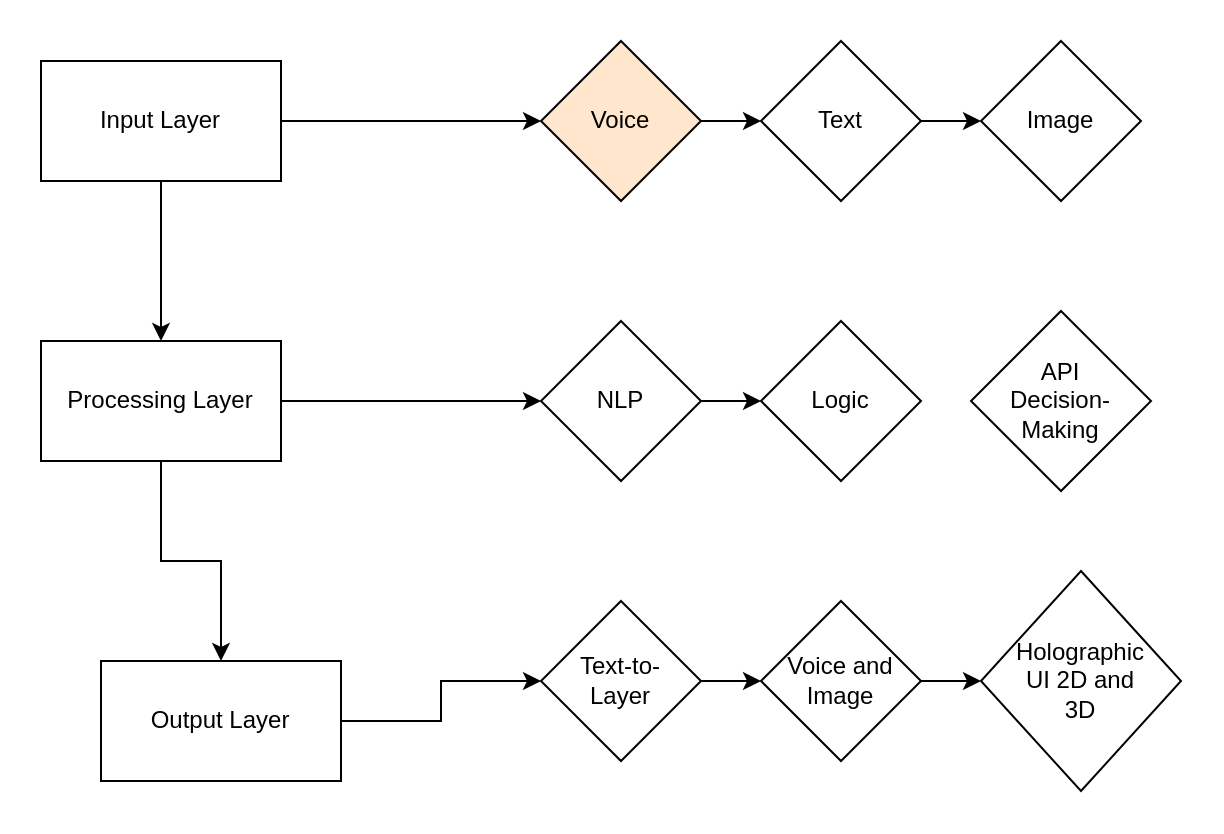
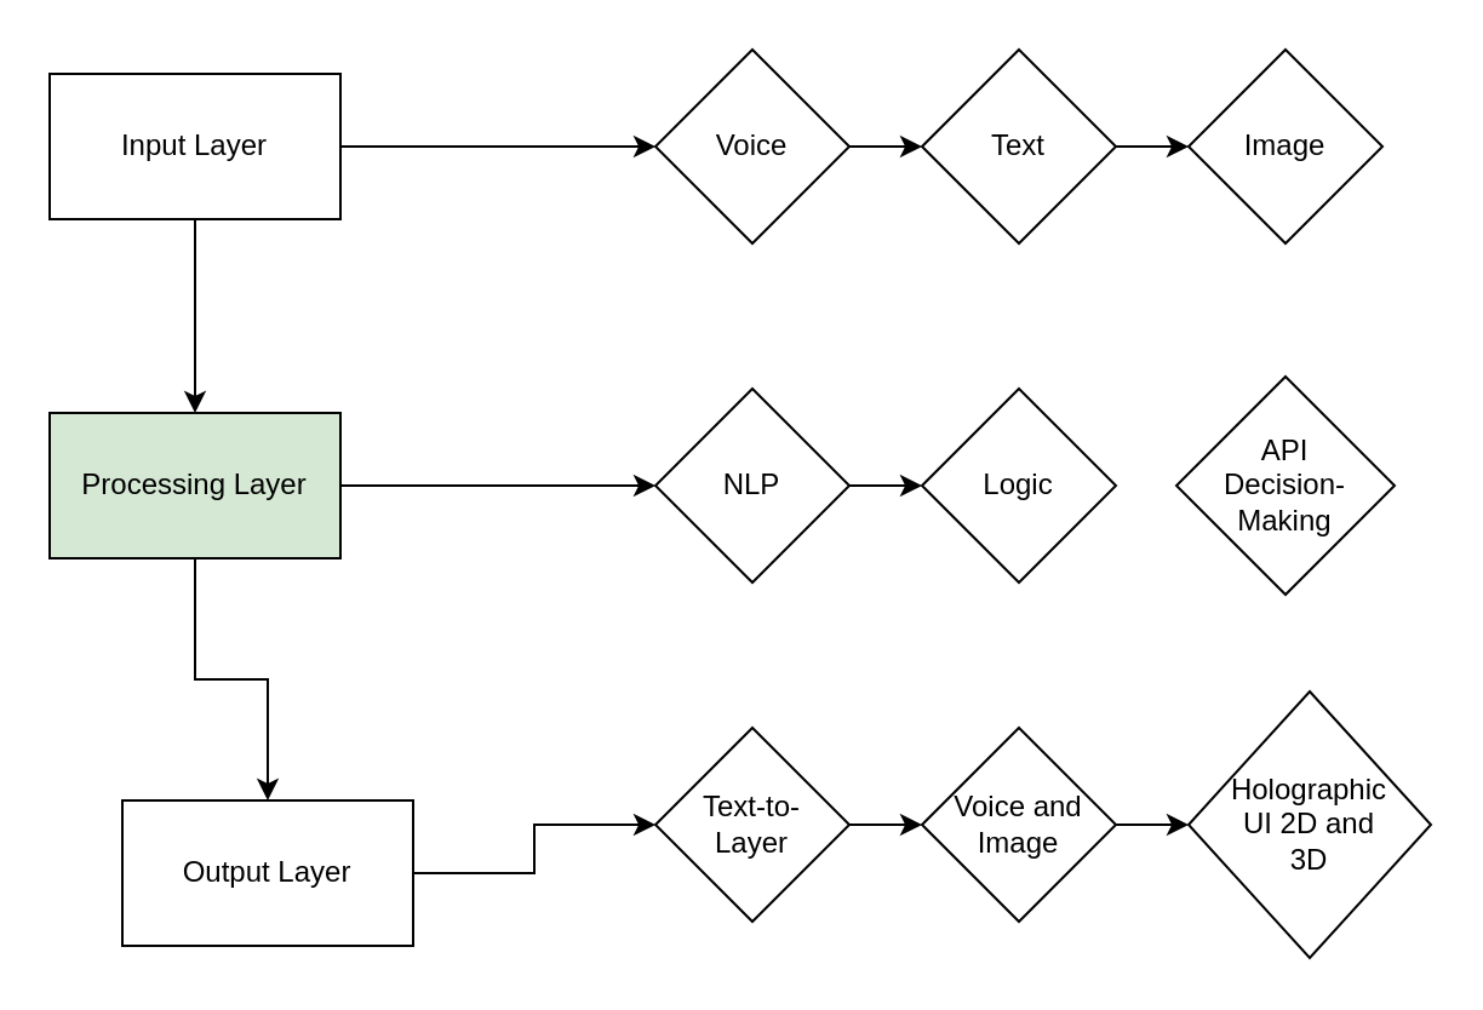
  <mxCell id="0" />
  <mxCell id="1" parent="0" />
  <mxCell id="2" value="" style="edgeStyle=orthogonalEdgeStyle;rounded=0;orthogonalLoop=1;jettySize=auto;html=1;" edge="1" parent="1" source="4" target="7"><mxGeometry relative="1" as="geometry" /></mxCell>
  <mxCell id="3" value="" style="edgeStyle=orthogonalEdgeStyle;rounded=0;orthogonalLoop=1;jettySize=auto;html=1;entryX=0;entryY=0.5;entryDx=0;entryDy=0;" edge="1" parent="1" source="4" target="11"><mxGeometry relative="1" as="geometry" /></mxCell>
  <mxCell id="4" value="Input Layer" style="rounded=0;whiteSpace=wrap;html=1;" vertex="1" parent="1"><mxGeometry x="20" y="30" width="120" height="60" as="geometry" /></mxCell>
  <mxCell id="5" value="" style="edgeStyle=orthogonalEdgeStyle;rounded=0;orthogonalLoop=1;jettySize=auto;html=1;" edge="1" parent="1" source="7" target="9"><mxGeometry relative="1" as="geometry" /></mxCell>
  <mxCell id="6" value="" style="edgeStyle=orthogonalEdgeStyle;rounded=0;orthogonalLoop=1;jettySize=auto;html=1;entryX=0;entryY=0.5;entryDx=0;entryDy=0;" edge="1" parent="1" source="7" target="16"><mxGeometry relative="1" as="geometry"><mxPoint x="240" y="200" as="targetPoint" /></mxGeometry></mxCell>
- <mxCell id="7" value="Processing Layer" style="whiteSpace=wrap;html=1;rounded=0;" vertex="1" parent="1"><mxGeometry x="20" y="170" width="120" height="60" as="geometry" /></mxCell>
+ <mxCell id="7" value="Processing Layer" style="whiteSpace=wrap;html=1;rounded=0;fillColor=#d5e8d4;" vertex="1" parent="1"><mxGeometry x="20" y="170" width="120" height="60" as="geometry" /></mxCell>
  <mxCell id="8" value="" style="edgeStyle=orthogonalEdgeStyle;rounded=0;orthogonalLoop=1;jettySize=auto;html=1;entryX=0;entryY=0.5;entryDx=0;entryDy=0;" edge="1" parent="1" source="9" target="20"><mxGeometry relative="1" as="geometry"><mxPoint x="240" y="340" as="targetPoint" /></mxGeometry></mxCell>
  <mxCell id="9" value="Output Layer" style="whiteSpace=wrap;html=1;rounded=0;" vertex="1" parent="1"><mxGeometry x="50" y="330" width="120" height="60" as="geometry" /></mxCell>
  <mxCell id="10" value="" style="edgeStyle=orthogonalEdgeStyle;rounded=0;orthogonalLoop=1;jettySize=auto;html=1;" edge="1" parent="1" source="11" target="14"><mxGeometry relative="1" as="geometry" /></mxCell>
- <mxCell id="11" value="Voice" style="rhombus;whiteSpace=wrap;html=1;rounded=0;fillColor=#ffe6cc;" vertex="1" parent="1"><mxGeometry x="270" y="20" width="80" height="80" as="geometry" /></mxCell>
+ <mxCell id="11" value="Voice" style="rhombus;whiteSpace=wrap;html=1;rounded=0;" vertex="1" parent="1"><mxGeometry x="270" y="20" width="80" height="80" as="geometry" /></mxCell>
  <mxCell id="12" value="Image" style="rhombus;whiteSpace=wrap;html=1;rounded=0;" vertex="1" parent="1"><mxGeometry x="490" y="20" width="80" height="80" as="geometry" /></mxCell>
  <mxCell id="13" value="" style="edgeStyle=orthogonalEdgeStyle;rounded=0;orthogonalLoop=1;jettySize=auto;html=1;" edge="1" parent="1" source="14" target="12"><mxGeometry relative="1" as="geometry" /></mxCell>
  <mxCell id="14" value="Text" style="rhombus;whiteSpace=wrap;html=1;rounded=0;" vertex="1" parent="1"><mxGeometry x="380" y="20" width="80" height="80" as="geometry" /></mxCell>
  <mxCell id="15" value="" style="edgeStyle=orthogonalEdgeStyle;rounded=0;orthogonalLoop=1;jettySize=auto;html=1;" edge="1" parent="1" source="16" target="18"><mxGeometry relative="1" as="geometry" /></mxCell>
  <mxCell id="16" value="NLP" style="rhombus;whiteSpace=wrap;html=1;rounded=0;" vertex="1" parent="1"><mxGeometry x="270" y="160" width="80" height="80" as="geometry" /></mxCell>
  <mxCell id="17" value="API&lt;div&gt;Decision-&lt;/div&gt;&lt;div&gt;Making&lt;/div&gt;" style="rhombus;whiteSpace=wrap;html=1;rounded=0;" vertex="1" parent="1"><mxGeometry x="485" y="155" width="90" height="90" as="geometry" /></mxCell>
  <mxCell id="18" value="Logic" style="rhombus;whiteSpace=wrap;html=1;rounded=0;" vertex="1" parent="1"><mxGeometry x="380" y="160" width="80" height="80" as="geometry" /></mxCell>
  <mxCell id="19" value="" style="edgeStyle=orthogonalEdgeStyle;rounded=0;orthogonalLoop=1;jettySize=auto;html=1;" edge="1" parent="1" source="20" target="23"><mxGeometry relative="1" as="geometry" /></mxCell>
  <mxCell id="20" value="Text-to-&lt;div&gt;Layer&lt;/div&gt;" style="rhombus;whiteSpace=wrap;html=1;rounded=0;" vertex="1" parent="1"><mxGeometry x="270" y="300" width="80" height="80" as="geometry" /></mxCell>
  <mxCell id="21" value="Holographic&lt;div&gt;&lt;font&gt;U&lt;span&gt;I 2D and&lt;/span&gt;&lt;/font&gt;&lt;/div&gt;&lt;div&gt;&lt;font&gt;&lt;span&gt;3D&lt;/span&gt;&lt;/font&gt;&lt;/div&gt;" style="rhombus;whiteSpace=wrap;html=1;rounded=0;" vertex="1" parent="1"><mxGeometry x="490" y="285" width="100" height="110" as="geometry" /></mxCell>
  <mxCell id="22" value="" style="edgeStyle=orthogonalEdgeStyle;rounded=0;orthogonalLoop=1;jettySize=auto;html=1;" edge="1" parent="1" source="23" target="21"><mxGeometry relative="1" as="geometry" /></mxCell>
  <mxCell id="23" value="Voice and&lt;div&gt;Image&lt;/div&gt;" style="rhombus;whiteSpace=wrap;html=1;rounded=0;" vertex="1" parent="1"><mxGeometry x="380" y="300" width="80" height="80" as="geometry" /></mxCell>
